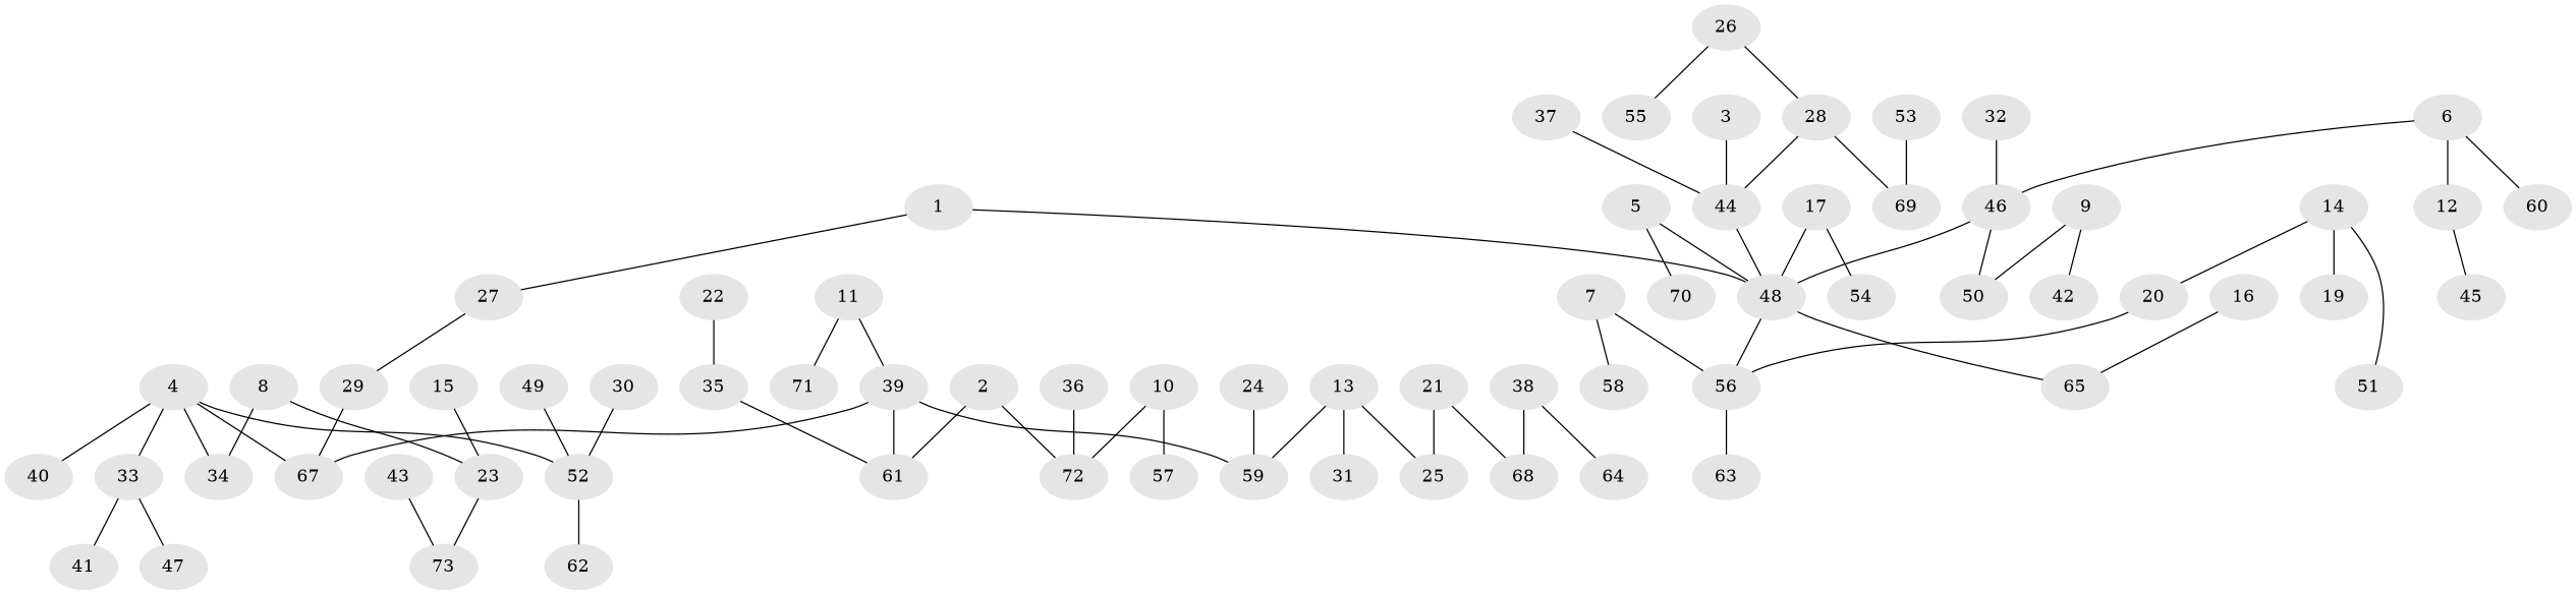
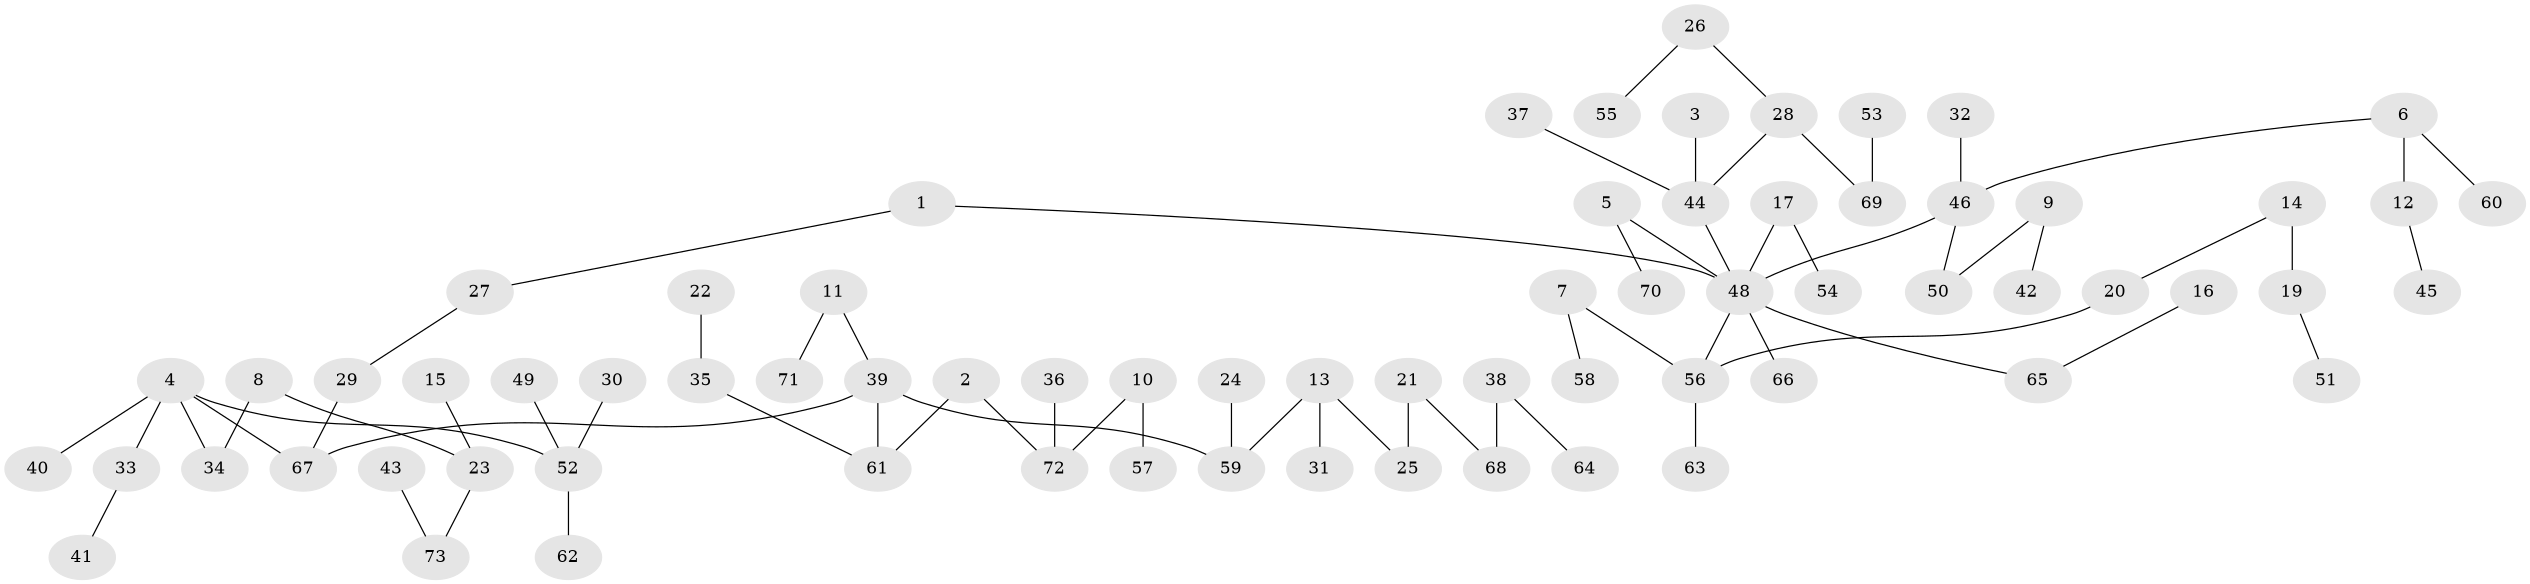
  graph {
    node [color=gray90 style=filled]
    edge [weight=1.0]
    1
    27
    48
    29
    56
    65
+   66
    2
    61
    72
    3
    44
    4
    33
    34
    40
    52
    67
    41
-   47
    62
    5
    70
    6
    12
    46
    60
    45
    50
    7
    58
    63
    8
    23
    73
    9
    42
    10
    57
    11
    39
    71
    59
    13
    25
    31
    14
    19
    20
    51
    15
    16
    17
    54
    21
    68
    22
    35
    24
    26
    28
    55
    69
    30
    32
    36
    37
    38
    64
    43
    49
    53
    1 -- 27
    1 -- 48
    27 -- 29
    48 -- 56
    48 -- 65
+   48 -- 66
    29 -- 67
    56 -- 63
    2 -- 61
    2 -- 72
    3 -- 44
    44 -- 48
    4 -- 33
    4 -- 34
    4 -- 40
    4 -- 52
    4 -- 67
    33 -- 41
-   33 -- 47
    52 -- 62
    5 -- 48
    5 -- 70
    6 -- 12
    6 -- 46
    6 -- 60
    12 -- 45
    46 -- 48
    46 -- 50
    7 -- 56
    7 -- 58
    8 -- 34
    8 -- 23
    23 -- 73
    9 -- 50
    9 -- 42
    10 -- 72
    10 -- 57
    11 -- 39
    11 -- 71
    39 -- 61
    39 -- 67
    39 -- 59
    13 -- 59
    13 -- 25
    13 -- 31
    14 -- 19
    14 -- 20
-   14 -- 51
+   19 -- 51
    20 -- 56
    15 -- 23
    16 -- 65
    17 -- 48
    17 -- 54
    21 -- 25
    21 -- 68
    22 -- 35
    35 -- 61
    24 -- 59
    26 -- 28
    26 -- 55
    28 -- 44
    28 -- 69
    30 -- 52
    32 -- 46
    36 -- 72
    37 -- 44
    38 -- 68
    38 -- 64
    43 -- 73
    49 -- 52
    53 -- 69
  }
